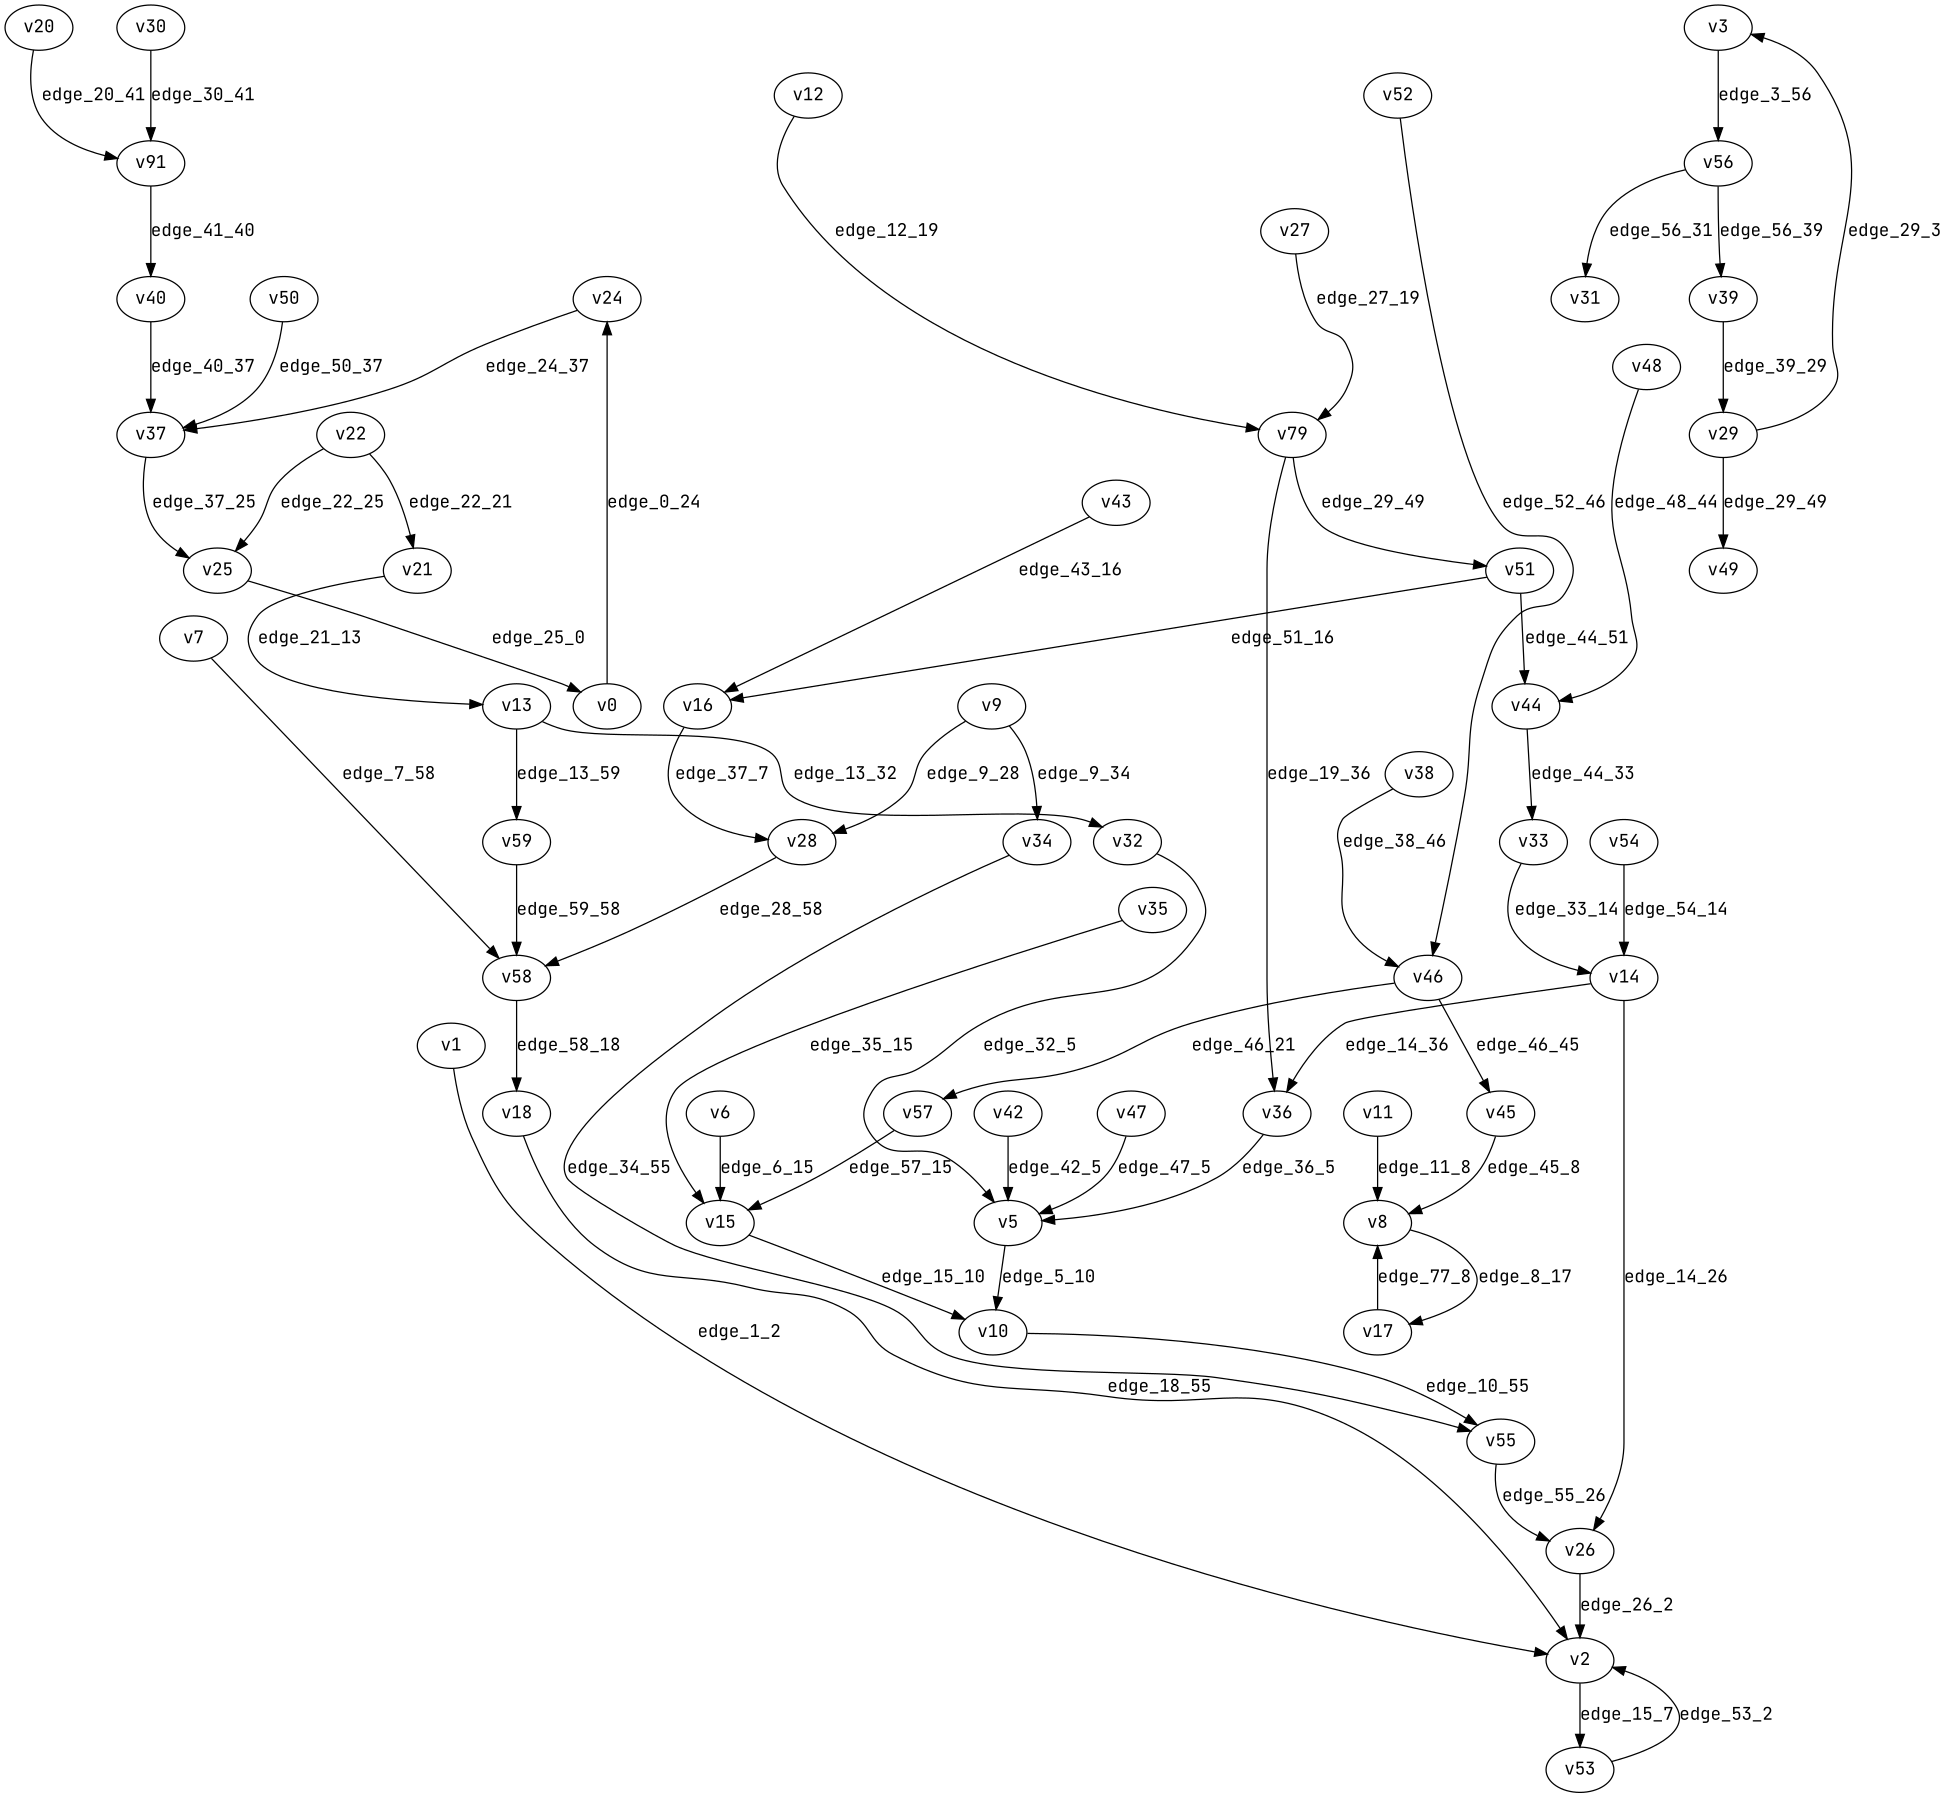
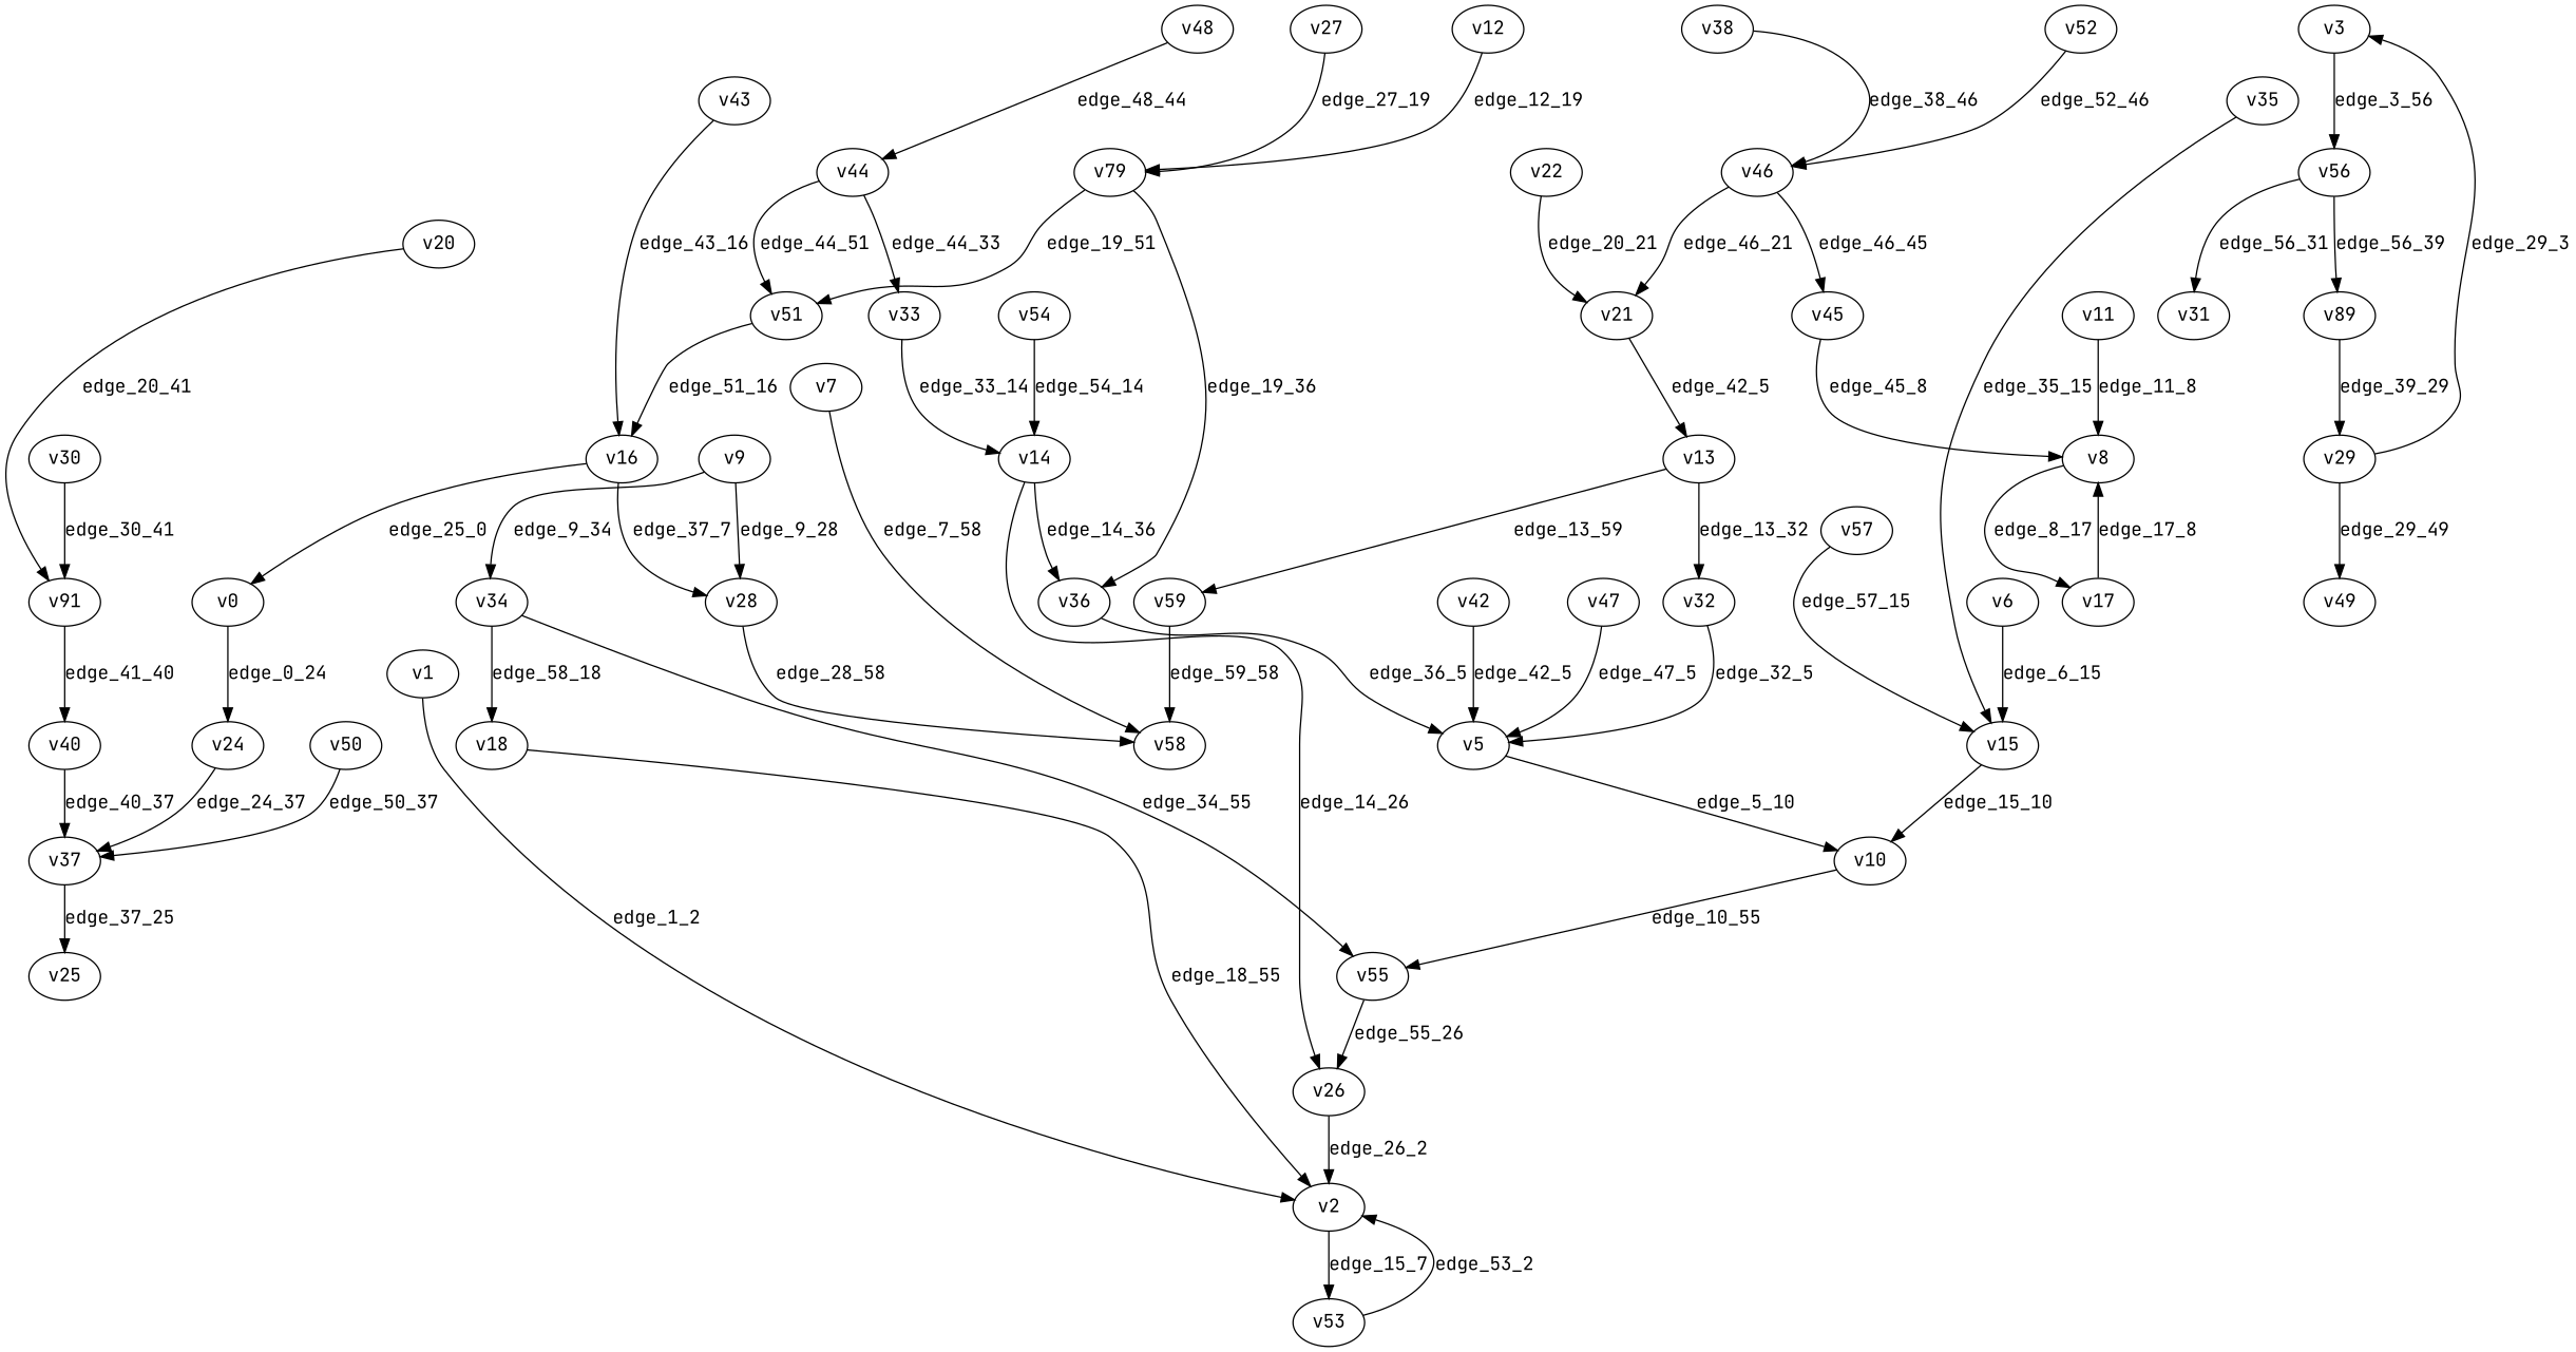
  digraph {
    fontname="JetBrains Mono"
    node [fontname="JetBrains Mono" player=1]
    edge [fontname="JetBrains Mono"]
    v24
    v0 [player=-1]
    v37 [player=-1]
    v1
    v2 [player=-1]
    v53 [player=0]
    v3 [player=0]
    v56 [player=-1]
    v31 [player=0]
-   v39
+   v39 [label=v89]
    v28
    v9 [player=-1]
    v34
    v10 [player=0]
    v5 [player=-1]
    v55 [player=-1]
    v6 [player=0]
    v15 [player=-1]
    v7
    v58 [player=-1]
    v18 [player=0]
    v17 [player=0]
    v8 [player=-1]
    v26 [player=0]
    v11 [player=0]
    v12 [player=0]
    n27 [label=v79 player=-1]
    v36 [player=0]
    v51
    v32
    v13 [player=-1]
    v59
    v14 [player=-1]
    v16 [player=-1]
    v20
    n36 [label=v91 player=-1]
    v40
    v21 [player=0]
    v22 [player=-1]
    v25 [player=0]
    v57 [player=0]
    v27
    v29 [player=-1]
    v49 [player=0]
    v30 [player=0]
    v33
    v35
    v38 [player=0]
    v46 [player=-1]
    v45
    v42
    v43
    v44 [player=-1]
    v47
    v48
    v50 [player=0]
    v52 [player=0]
    v54
    v24 -> v37 [discount=0.391684 label=edge_24_37 weight=0.033389]
    v0 -> v24 [label=edge_0_24 probability=1.000000]
    v37 -> v25 [label=edge_37_25 probability=0.532160]
    v1 -> v2 [discount=0.280910 label=edge_1_2 weight=-4.503942]
    v2 -> v53 [label=edge_15_7 probability=1.000000]
    v53 -> v2 [discount=0.745341 label=edge_53_2 weight=0.737693]
    v3 -> v56 [discount=0.424613 label=edge_3_56 weight=2.370610]
    v56 -> v31 [label=edge_56_31 probability=0.644912]
    v56 -> v39 [label=edge_56_39 probability=0.355088]
    v39 -> v29 [discount=0.412979 label=edge_39_29 weight=3.343229]
    v28 -> v58 [discount=0.733094 label=edge_28_58 weight=0.231822]
    v9 -> v28 [label=edge_9_28 probability=0.496323]
    v9 -> v34 [label=edge_9_34 probability=0.503677]
    v34 -> v55 [discount=0.533856 label=edge_34_55 weight=-6.834354]
    v10 -> v55 [discount=0.237838 label=edge_10_55 weight=0.401536]
    v5 -> v10 [label=edge_5_10 probability=1.000000]
    v55 -> v26 [label=edge_55_26 probability=1.000000]
    v6 -> v15 [discount=0.814666 label=edge_6_15 weight=6.179717]
    v15 -> v10 [label=edge_15_10 probability=0.459889]
    v7 -> v58 [discount=0.864333 label=edge_7_58 weight=-8.417101]
-   v58 -> v18 [label=edge_58_18 probability=1.000000]
+   v34 -> v18 [label=edge_58_18 probability=1.000000]
    v18 -> v2 [discount=0.256106 label=edge_18_55 weight=-0.795426]
-   v17 -> v8 [discount=0.546133 label=edge_77_8 weight=5.171212]
+   v17 -> v8 [discount=0.546133 label=edge_17_8 weight=5.171212]
    v8 -> v17 [label=edge_8_17 probability=1.000000]
    v26 -> v2 [discount=0.170099 label=edge_26_2 weight=6.854959]
    v11 -> v8 [discount=0.128408 label=edge_11_8 weight=5.953844]
    v12 -> n27 [discount=0.602047 label=edge_12_19 weight=-3.739551]
    n27 -> v36 [label=edge_19_36 probability=0.473827]
-   n27 -> v51 [label=edge_29_49 probability=0.526173]
+   n27 -> v51 [label=edge_19_51 probability=0.526173]
    v36 -> v5 [discount=0.289759 label=edge_36_5 weight=-5.428343]
    v51 -> v16 [discount=0.239896 label=edge_51_16 weight=-7.457959]
    v32 -> v5 [discount=0.703588 label=edge_32_5 weight=-6.977220]
    v13 -> v32 [label=edge_13_32 probability=0.341586]
    v13 -> v59 [label=edge_13_59 probability=0.658414]
    v59 -> v58 [discount=0.102878 label=edge_59_58 weight=6.752763]
    v14 -> v26 [label=edge_14_26 probability=0.452419]
    v14 -> v36 [label=edge_14_36 probability=0.547581]
    v16 -> v28 [label=edge_37_7 probability=1.000000]
    v20 -> n36 [discount=0.320623 label=edge_20_41 weight=-3.272973]
    n36 -> v40 [label=edge_41_40 probability=1.000000]
    v40 -> v37 [discount=0.759913 label=edge_40_37 weight=2.437806]
-   v21 -> v13 [discount=0.104779 label=edge_21_13 weight=-5.772473]
-   v22 -> v21 [label=edge_22_21 probability=0.449967]
-   v22 -> v25 [label=edge_22_25 probability=0.550033]
-   v25 -> v0 [discount=0.125557 label=edge_25_0 weight=-3.470841]
+   v21 -> v13 [discount=0.104779 label=edge_42_5 weight=-5.772473]
+   v22 -> v21 [label=edge_20_21 probability=0.449967]
+   v16 -> v0 [discount=0.125557 label=edge_25_0 weight=-3.470841]
    v57 -> v15 [discount=0.437720 label=edge_57_15 weight=-5.942974]
    v27 -> n27 [discount=0.485424 label=edge_27_19 weight=-9.565275]
    v29 -> v3 [label=edge_29_3 probability=0.421415]
    v29 -> v49 [label=edge_29_49 probability=0.578585]
    v30 -> n36 [discount=0.799763 label=edge_30_41 weight=2.294422]
    v33 -> v14 [discount=0.192385 label=edge_33_14 weight=-6.484245]
    v35 -> v15 [discount=0.255789 label=edge_35_15 weight=-8.944437]
    v38 -> v46 [discount=0.150895 label=edge_38_46 weight=-9.743158]
-   v46 -> v57 [label=edge_46_21 probability=0.658359]
+   v46 -> v21 [label=edge_46_21 probability=0.658359]
    v46 -> v45 [label=edge_46_45 probability=0.341641]
    v45 -> v8 [discount=0.765705 label=edge_45_8 weight=5.746561]
    v42 -> v5 [discount=0.623483 label=edge_42_5 weight=6.090026]
    v43 -> v16 [discount=0.605861 label=edge_43_16 weight=-7.412259]
-   v51 -> v44 [label=edge_44_51 probability=0.312164]
+   v44 -> v51 [label=edge_44_51 probability=0.312164]
    v44 -> v33 [label=edge_44_33 probability=0.687836]
    v47 -> v5 [discount=0.882412 label=edge_47_5 weight=2.531469]
    v48 -> v44 [discount=0.549060 label=edge_48_44 weight=-5.777782]
    v50 -> v37 [discount=0.637523 label=edge_50_37 weight=1.281911]
    v52 -> v46 [discount=0.730165 label=edge_52_46 weight=-4.168525]
    v54 -> v14 [discount=0.893875 label=edge_54_14 weight=9.406498]
  }
